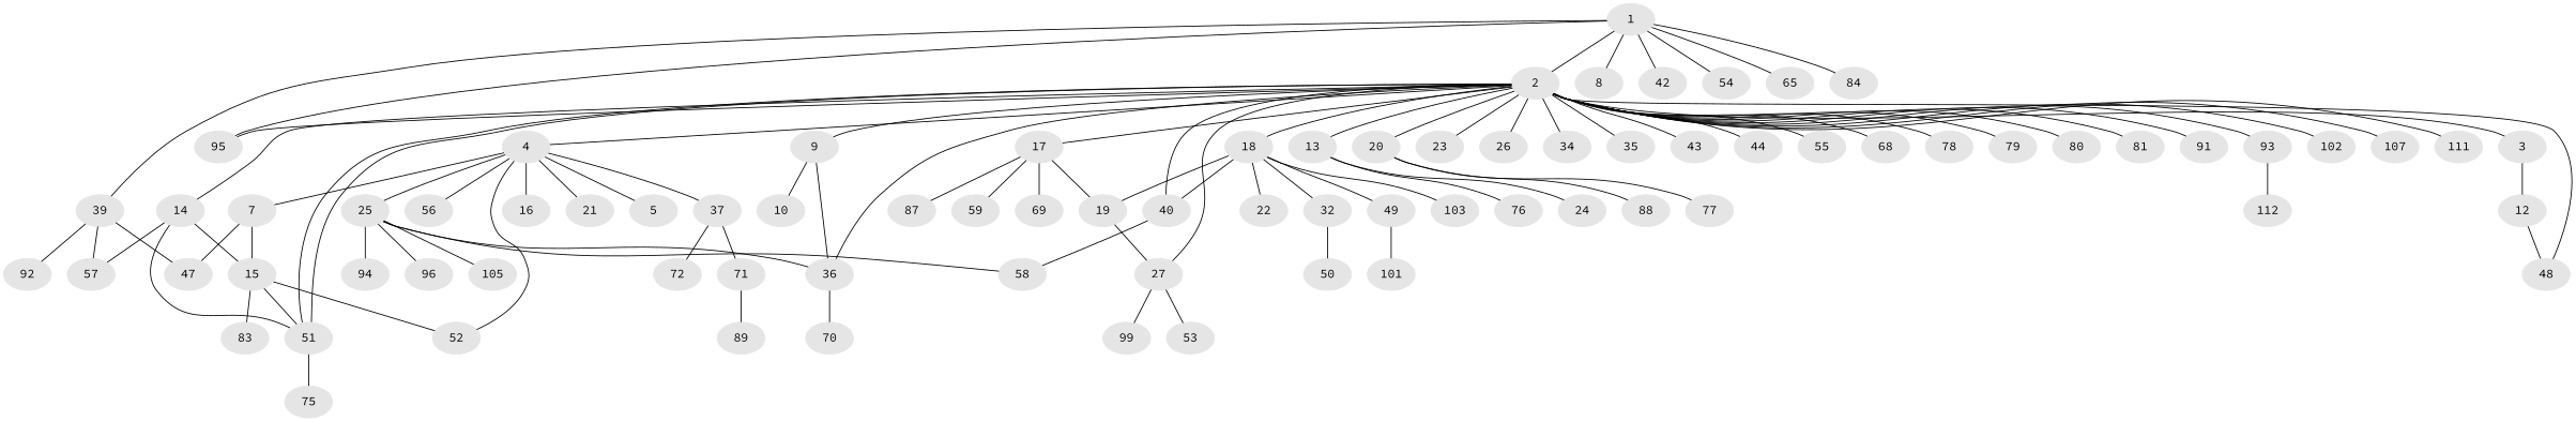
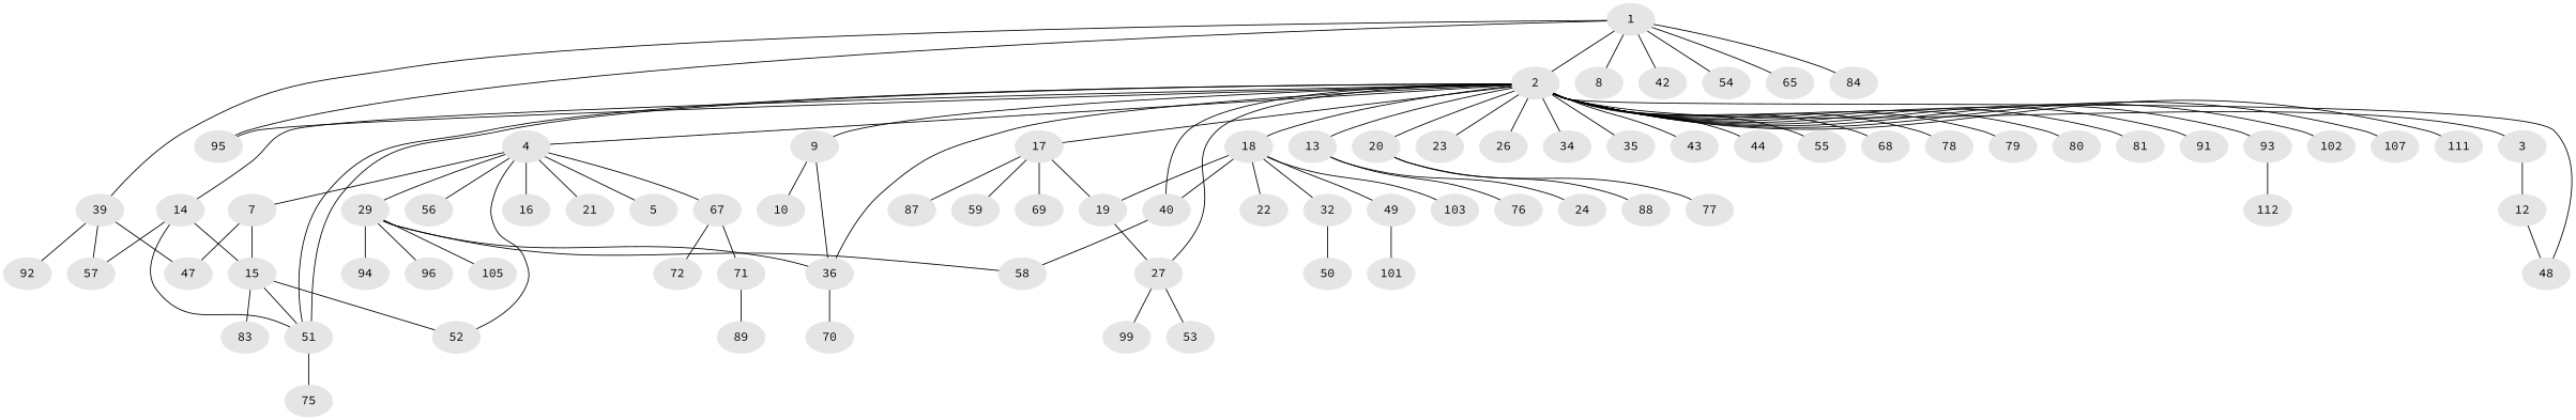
  graph {
    fontname="Source Code Pro"
    node [color=gray90 fontname="Source Code Pro" style=filled]
    edge [fontname="Source Code Pro"]
    1 [super="+45"]
    2 [super="+38"]
    8
    39 [super="+74"]
    42 [super="+60"]
    54
    65 [super="+108"]
    84
    95
    3 [super="+6"]
    4 [super="+86"]
    9
    13 [super="+61"]
    14 [super="+82"]
    17 [super="+33"]
    18 [super="+28"]
    20 [super="+25"]
    23 [super="+98"]
    26
    27 [super="+63"]
    34
    35 [super="+41"]
    36 [super="+64"]
    40
    43
    44
    48
    51 [super="+66"]
    55
    68
    78
    79
    80
    81
    91
    93 [super="+97"]
    102
    107
    111
    47
    57 [super="+100"]
    92
    12 [super="+30"]
    5 [super="+90"]
    7 [super="+46"]
    16
    21 [super="+37"]
-   29 [super="+62" label=25]
+   29 [super="+62"]
    52 [super="+109"]
    56
-   67 [super="+106" label=37]
+   67 [super="+106"]
    10
    24
    76
    15 [super="+31"]
    19 [super="+85"]
    59
    69
    87
    103 [super="+110"]
    22 [super="+104"]
    32
    49
    77
    88
    53
    99
    70
    58 [super="+73"]
    75
    112
    94
    96
    105
    71
    72
    83
    50
    101
    89
    1 -- 2
    1 -- 8
    1 -- 39
    1 -- 42
    1 -- 54
    1 -- 65
    1 -- 84
    1 -- 95
    2 -- 95
    2 -- 3
    2 -- 4
    2 -- 9
    2 -- 13
    2 -- 14
    2 -- 17
    2 -- 18
    2 -- 20
    2 -- 23
    2 -- 26
    2 -- 27
    2 -- 34
    2 -- 35
    2 -- 36
    2 -- 40
    2 -- 43
    2 -- 44
    2 -- 48
    2 -- 51
    2 -- 51
    2 -- 55
    2 -- 68
    2 -- 78
    2 -- 79
    2 -- 80
    2 -- 81
    2 -- 91
    2 -- 93
    2 -- 102
    2 -- 107
    2 -- 111
    39 -- 47
    39 -- 57
    39 -- 92
    3 -- 12
    4 -- 5
    4 -- 7
    4 -- 16
    4 -- 21
    4 -- 29
    4 -- 52
    4 -- 56
    4 -- 67
    9 -- 36
    9 -- 10
    13 -- 24
    13 -- 76
    14 -- 51
    14 -- 57
    14 -- 15
    17 -- 19
    17 -- 59
    17 -- 69
    17 -- 87
    18 -- 40
    18 -- 19
    18 -- 103
    18 -- 22
    18 -- 32
    18 -- 49
    20 -- 77
    20 -- 88
    27 -- 53
    27 -- 99
    36 -- 70
    40 -- 58
    51 -- 75
    93 -- 112
    12 -- 48
    7 -- 47
    7 -- 15
    29 -- 36
    29 -- 58
    29 -- 94
    29 -- 96
    29 -- 105
    67 -- 71
    67 -- 72
    15 -- 51
    15 -- 52
    15 -- 83
    19 -- 27
    32 -- 50
    49 -- 101
    71 -- 89
  }
